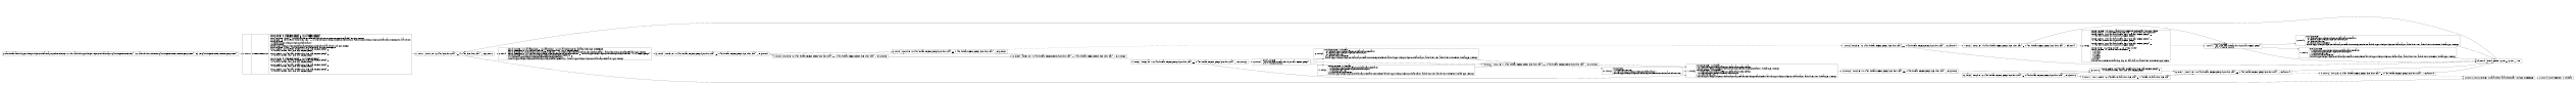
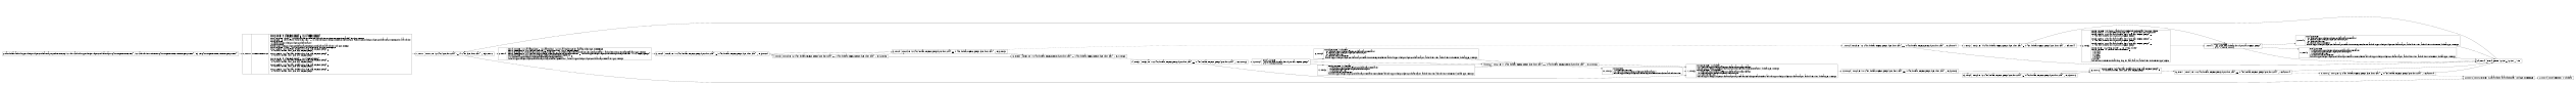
  digraph {
    rankdir=LR
    node [shape=record]
    n1 [label="{0\:\ 0x0000|MTH_ENTER_BLOCK\l|0x0000: MOVE  (r0 I:?[OBJECT, ARRAY]) = (r21 I:?[OBJECT, ARRAY]) \l0x0002: MOVE  (r1 I:?[OBJECT, ARRAY]) = (r22 I:?[OBJECT, ARRAY]) \l0x0004: INVOKE  (r2 I:int) = (r22 I:android.view.MotionEvent) android.view.MotionEvent.getActionMasked():int type: VIRTUAL \l0x0008: IGET  (r3 I:java.util.List\<android.view.View\>) = (r0 I:android.support.design.widget.CoordinatorLayout) android.support.design.widget.CoordinatorLayout.mTempList1 java.util.List \l0x000a: INVOKE  \l  (r0 I:android.support.design.widget.CoordinatorLayout)\l  (r3 I:java.util.List)\l android.support.design.widget.CoordinatorLayout.getTopSortedChildren(java.util.List):void type: DIRECT \l0x000d: INVOKE  (r4 I:int) = (r3 I:java.util.List) java.util.List.size():int type: INTERFACE \l0x0011: CONST  (r5 I:?[int, float, boolean, short, byte, char, OBJECT, ARRAY]) = \l  (0 ?[int, float, boolean, short, byte, char, OBJECT, ARRAY])\l \l0x0012: CONST  (r6 I:?[int, float, boolean, short, byte, char, OBJECT, ARRAY]) = \l  (0 ?[int, float, boolean, short, byte, char, OBJECT, ARRAY])\l \l0x0013: MOVE  (r9 I:?[OBJECT, ARRAY]) = (r6 I:?[OBJECT, ARRAY]) \l0x0014: CONST  (r6 I:?[int, float, boolean, short, byte, char, OBJECT, ARRAY]) = \l  (0 ?[int, float, boolean, short, byte, char, OBJECT, ARRAY])\l \l0x0015: CONST  (r7 I:?[int, float, boolean, short, byte, char, OBJECT, ARRAY]) = \l  (0 ?[int, float, boolean, short, byte, char, OBJECT, ARRAY])\l \l0x0016: CONST  (r8 I:?[int, float, boolean, short, byte, char, OBJECT, ARRAY]) = \l  (0 ?[int, float, boolean, short, byte, char, OBJECT, ARRAY])\l \l}"]
    n2 [label="{1\:\ 0x0017|0x0017: IF  (r6 I:?[int, byte, short, char]) \>= (r4 I:?[int, byte, short, char])  \-\> B:30:0x007c \l}"]
    n3 [label="{2\:\ 0x0019|0x0019: INVOKE  (r10 I:java.lang.Object) = (r3 I:java.util.List), (r6 I:int) java.util.List.get(int):java.lang.Object type: INTERFACE \l0x001d: CHECK_CAST  (r10 I:android.view.View) = (android.view.View) (r10 I:?[OBJECT, ARRAY]) \l0x001f: INVOKE  (r11 I:android.view.ViewGroup$LayoutParams) = (r10 I:android.view.View) android.view.View.getLayoutParams():android.view.ViewGroup$LayoutParams type: VIRTUAL \l0x0023: CHECK_CAST  (r11 I:android.support.design.widget.CoordinatorLayout$LayoutParams) = (android.support.design.widget.CoordinatorLayout$LayoutParams) (r11 I:?[OBJECT, ARRAY]) \l0x0025: INVOKE  (r12 I:android.support.design.widget.CoordinatorLayout$Behavior) = \l  (r11 I:android.support.design.widget.CoordinatorLayout$LayoutParams)\l android.support.design.widget.CoordinatorLayout.LayoutParams.getBehavior():android.support.design.widget.CoordinatorLayout$Behavior type: VIRTUAL \l}"]
    n4 [label="{30\:\ 0x007c|0x007c: INVOKE  (r3 I:java.util.List) java.util.List.clear():void type: INTERFACE \l}"]
    n5 [label="{3\:\ 0x0029|0x0029: IF  (r7 I:?[int, boolean, OBJECT, ARRAY, byte, short, char]) != (0 ?[int, boolean, OBJECT, ARRAY, byte, short, char])  \-\> B:5:0x002d \l}"]
    n6 [label="{31\:\ 0x007f|0x007f: RETURN  (r7 I:boolean) \l}"]
    n7 [label="{4\:\ 0x002b|0x002b: IF  (r8 I:?[int, boolean, OBJECT, ARRAY, byte, short, char]) == (0 ?[int, boolean, OBJECT, ARRAY, byte, short, char])  \-\> B:13:0x0050 \l}"]
    n8 [label="{5\:\ 0x002d|0x002d: IF  (r2 I:?[int, boolean, OBJECT, ARRAY, byte, short, char]) == (0 ?[int, boolean, OBJECT, ARRAY, byte, short, char])  \-\> B:13:0x0050 \l}"]
    n9 [label="{13\:\ 0x0050|0x0050: IF  (r7 I:?[int, boolean, OBJECT, ARRAY, byte, short, char]) != (0 ?[int, boolean, OBJECT, ARRAY, byte, short, char])  \-\> B:21:0x0065 \l}"]
    n10 [label="{6\:\ 0x002f|0x002f: IF  (r12 I:?[int, boolean, OBJECT, ARRAY, byte, short, char]) == (0 ?[int, boolean, OBJECT, ARRAY, byte, short, char])  \-\> B:29:0x0079 \l}"]
    n11 [label="{14\:\ 0x0052|0x0052: IF  (r12 I:?[int, boolean, OBJECT, ARRAY, byte, short, char]) == (0 ?[int, boolean, OBJECT, ARRAY, byte, short, char])  \-\> B:21:0x0065 \l}"]
    n12 [label="{7\:\ 0x0031|0x0031: IF  (r9 I:?[int, boolean, OBJECT, ARRAY, byte, short, char]) != (0 ?[int, boolean, OBJECT, ARRAY, byte, short, char])  \-\> B:9:0x0044 \l}"]
    n13 [label="{29\:\ 0x0079|0x0079: ARITH  (r6 I:int) = (r6 I:int) + (1 int) \l}"]
    n14 [label="{8\:\ 0x0033|0x0033: INVOKE  (r15 I:long) =  android.os.SystemClock.uptimeMillis():long type: STATIC \l0x0037: CONST  (r17 I:?[int, float, short, byte, char]) = (3 ?[int, float, short, byte, char]) \l0x0039: CONST  (r18 I:?[int, float, boolean, short, byte, char, OBJECT, ARRAY]) = \l  (0 ?[int, float, boolean, short, byte, char, OBJECT, ARRAY])\l \l0x003b: CONST  (r19 I:?[int, float, boolean, short, byte, char, OBJECT, ARRAY]) = \l  (0 ?[int, float, boolean, short, byte, char, OBJECT, ARRAY])\l \l0x003d: CONST  (r20 I:?[int, float, boolean, short, byte, char, OBJECT, ARRAY]) = \l  (0 ?[int, float, boolean, short, byte, char, OBJECT, ARRAY])\l \l0x003f: MOVE  (r13 I:?[long, double]) = (r15 I:?[long, double]) \l0x0040: INVOKE  (r9 I:android.view.MotionEvent) = \l  (r13 I:long)\l  (r15 I:long)\l  (r17 I:int)\l  (r18 I:float)\l  (r19 I:float)\l  (r20 I:int)\l android.view.MotionEvent.obtain(long, long, int, float, float, int):android.view.MotionEvent type: STATIC \l}"]
    n15 [label="{9\:\ 0x0044|0x0044: SWITCH  \l  (r23 I:?[int, float, boolean, short, byte, char, OBJECT, ARRAY])\l k:[0, 1] t:[0x004c, 0x0048] \l}"]
    n16 [label="{11\:\ 0x0048|0x0048: INVOKE  \l  (r12 I:android.support.design.widget.CoordinatorLayout$Behavior)\l  (r0 I:android.support.design.widget.CoordinatorLayout)\l  (r10 I:android.view.View)\l  (r0 I:android.view.MotionEvent)\l android.support.design.widget.CoordinatorLayout.Behavior.onTouchEvent(android.support.design.widget.CoordinatorLayout, android.view.View, android.view.MotionEvent):boolean type: VIRTUAL \l}"]
    n17 [label="{12\:\ 0x004c|0x004c: INVOKE  \l  (r12 I:android.support.design.widget.CoordinatorLayout$Behavior)\l  (r0 I:android.support.design.widget.CoordinatorLayout)\l  (r10 I:android.view.View)\l  (r9 I:android.view.MotionEvent)\l android.support.design.widget.CoordinatorLayout.Behavior.onInterceptTouchEvent(android.support.design.widget.CoordinatorLayout, android.view.View, android.view.MotionEvent):boolean type: VIRTUAL \l}"]
    n18 [label="{21\:\ 0x0065|0x0065: INVOKE  (r8 I:boolean) = \l  (r11 I:android.support.design.widget.CoordinatorLayout$LayoutParams)\l android.support.design.widget.CoordinatorLayout.LayoutParams.didBlockInteraction():boolean type: VIRTUAL \l0x0069: INVOKE  (r10 I:boolean) = \l  (r11 I:android.support.design.widget.CoordinatorLayout$LayoutParams)\l  (r0 I:android.support.design.widget.CoordinatorLayout)\l  (r10 I:android.view.View)\l android.support.design.widget.CoordinatorLayout.LayoutParams.isBlockingInteractionBelow(android.support.design.widget.CoordinatorLayout, android.view.View):boolean type: VIRTUAL \l}"]
    n19 [label="{15\:\ 0x0054|0x0054: SWITCH  \l  (r23 I:?[int, float, boolean, short, byte, char, OBJECT, ARRAY])\l k:[0, 1] t:[0x005d, 0x0058] \l}"]
    n20 [label="{22\:\ 0x006d|0x006d: IF  (r10 I:?[int, boolean, OBJECT, ARRAY, byte, short, char]) == (0 ?[int, boolean, OBJECT, ARRAY, byte, short, char])  \-\> B:25:0x0073 \l}"]
    n21 [label="{17\:\ 0x0058|0x0058: INVOKE  (r7 I:boolean) = \l  (r12 I:android.support.design.widget.CoordinatorLayout$Behavior)\l  (r0 I:android.support.design.widget.CoordinatorLayout)\l  (r10 I:android.view.View)\l  (r1 I:android.view.MotionEvent)\l android.support.design.widget.CoordinatorLayout.Behavior.onTouchEvent(android.support.design.widget.CoordinatorLayout, android.view.View, android.view.MotionEvent):boolean type: VIRTUAL \l}"]
    n22 [label="{18\:\ 0x005d|0x005d: INVOKE  (r7 I:boolean) = \l  (r12 I:android.support.design.widget.CoordinatorLayout$Behavior)\l  (r0 I:android.support.design.widget.CoordinatorLayout)\l  (r10 I:android.view.View)\l  (r1 I:android.view.MotionEvent)\l android.support.design.widget.CoordinatorLayout.Behavior.onInterceptTouchEvent(android.support.design.widget.CoordinatorLayout, android.view.View, android.view.MotionEvent):boolean type: VIRTUAL \l}"]
    n23 [label="{19\:\ 0x0061|0x0061: IF  (r7 I:?[int, boolean, OBJECT, ARRAY, byte, short, char]) == (0 ?[int, boolean, OBJECT, ARRAY, byte, short, char])  \-\> B:21:0x0065 \l}"]
    n24 [label="{20\:\ 0x0063|0x0063: IPUT  \l  (r10 I:android.view.View)\l  (r0 I:android.support.design.widget.CoordinatorLayout)\l android.support.design.widget.CoordinatorLayout.mBehaviorTouchView android.view.View \l}"]
    n25 [label="{23\:\ 0x006f|0x006f: IF  (r8 I:?[int, boolean, OBJECT, ARRAY, byte, short, char]) != (0 ?[int, boolean, OBJECT, ARRAY, byte, short, char])  \-\> B:25:0x0073 \l}"]
    n26 [label="{25\:\ 0x0073|0x0073: CONST  (r8 I:?[int, float, boolean, short, byte, char, OBJECT, ARRAY]) = \l  (0 ?[int, float, boolean, short, byte, char, OBJECT, ARRAY])\l \l}"]
-   n27 [label="{24\:\ 0x0071|0x0071: CONST  (r8 I:?[boolean, int, float, short, byte, char]) = (1 ?[boolean, int, float, short, byte, char]) \l}"]
    n28 [label="{26\:\ 0x0074|0x0074: IF  (r10 I:?[int, boolean, OBJECT, ARRAY, byte, short, char]) == (0 ?[int, boolean, OBJECT, ARRAY, byte, short, char])  \-\> B:29:0x0079 \l}"]
    n29 [label="{27\:\ 0x0076|0x0076: IF  (r8 I:?[int, boolean, OBJECT, ARRAY, byte, short, char]) != (0 ?[int, boolean, OBJECT, ARRAY, byte, short, char])  \-\> B:29:0x0079 \l}"]
    n30 [label="{private boolean android.support.design.widget.CoordinatorLayout.performIntercept((r21 'this' I:android.support.design.widget.CoordinatorLayout A[IMMUTABLE_TYPE, THIS]), (r22 I:android.view.MotionEvent A[IMMUTABLE_TYPE, METHOD_ARGUMENT]), (r23 I:int A[IMMUTABLE_TYPE, METHOD_ARGUMENT])) }"]
    n1 -> n2
    n2 -> n3 [style=dashed]
    n2 -> n4
    n3 -> n5
    n4 -> n6
    n5 -> n7 [style=dashed]
    n5 -> n8
    n7 -> n8 [style=dashed]
    n7 -> n9
    n8 -> n9
    n8 -> n10 [style=dashed]
    n9 -> n11 [style=dashed]
    n10 -> n12 [style=dashed]
    n10 -> n13
    n11 -> n18
    n11 -> n19 [style=dashed]
    n12 -> n14 [style=dashed]
    n12 -> n15
    n13 -> n2
    n14 -> n15
    n15 -> n13
    n15 -> n16
    n15 -> n17
    n16 -> n13
    n17 -> n13
    n18 -> n20
    n19 -> n21
    n19 -> n22
    n19 -> n23
    n20 -> n25 [style=dashed]
    n20 -> n26
    n21 -> n23
    n22 -> n23
    n23 -> n18
    n23 -> n24 [style=dashed]
    n24 -> n18
    n25 -> n26
-   n25 -> n27 [style=dashed]
    n26 -> n28
-   n27 -> n28
    n28 -> n13
    n28 -> n29 [style=dashed]
    n29 -> n4 [style=dashed]
    n29 -> n13
    n30 -> n1
  }
